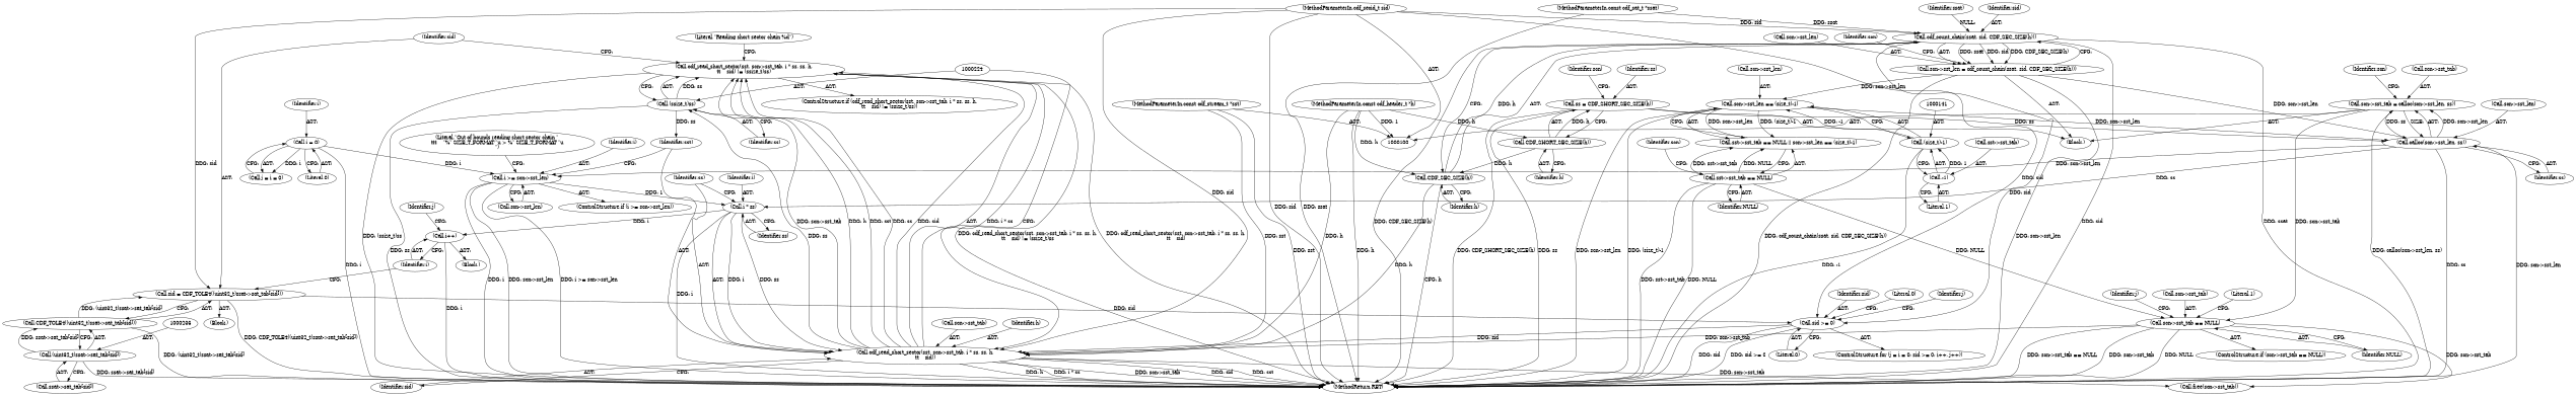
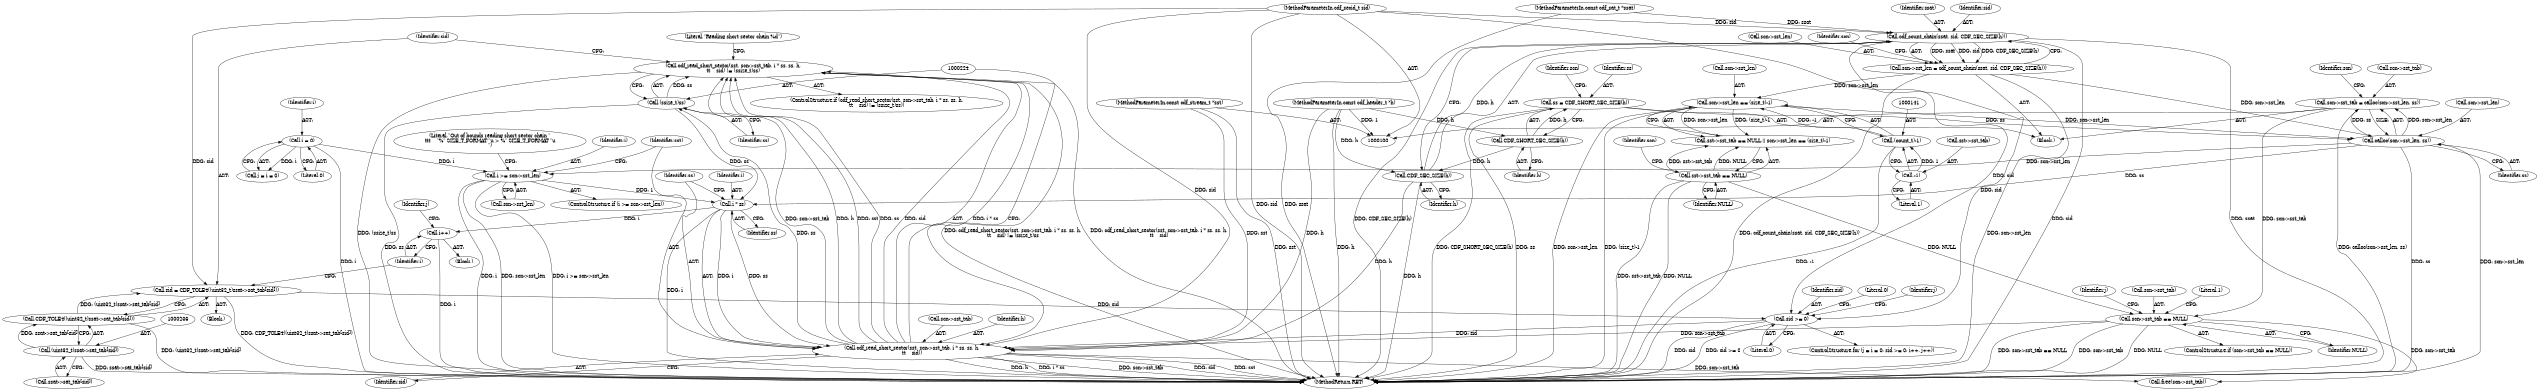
  digraph {
    n1 [label="(Call,cdf_read_short_sector(sst, scn->sst_tab, i * ss, ss, h,\n\t\t    sid) != (ssize_t)ss)"]
    n2 [label="(Call,(ssize_t)ss)"]
    n3 [label="(ControlStructure,if (cdf_read_short_sector(sst, scn->sst_tab, i * ss, ss, h,\n\t\t    sid) != (ssize_t)ss))"]
    n4 [label="(MethodReturn,RET)"]
    n5 [label="(Call,i * ss)"]
    n6 [label="(Identifier,ss)"]
    n7 [label="(Call,cdf_read_short_sector(sst, scn->sst_tab, i * ss, ss, h,\n\t\t    sid))"]
    n8 [label="(Identifier,sid)"]
    n9 [label="(Call,free(scn->sst_tab))"]
    n10 [label="(MethodParameterIn,const cdf_stream_t *sst)"]
    1000100
    n12 [label="(Call,scn->sst_tab == NULL)"]
    n13 [label="(Identifier,NULL)"]
    n14 [label="(ControlStructure,if (scn->sst_tab == NULL))"]
    n15 [label="(Call,scn->sst_tab = calloc(scn->sst_len, ss))"]
    n16 [label="(Call,calloc(scn->sst_len, ss))"]
    n17 [label="(Block,)"]
    n18 [label="(Call,i >= scn->sst_len)"]
    n19 [label="(Identifier,ss)"]
    n20 [label="(Call,i++)"]
    n21 [label="(Identifier,ss)"]
    n22 [label="(ControlStructure,if (i >= scn->sst_len))"]
    n23 [label="(Call,scn->sst_len)"]
    n24 [label="(Call,scn->sst_len = cdf_count_chain(ssat, sid, CDF_SEC_SIZE(h)))"]
    n25 [label="(Call,cdf_count_chain(ssat, sid, CDF_SEC_SIZE(h)))"]
    n26 [label="(Call,scn->sst_len == (size_t)-1)"]
    n27 [label="(Call,CDF_SEC_SIZE(h))"]
    n28 [label="(Call,sid >= 0)"]
-   n29 [label="(Call,(size_t)-1)"]
+   n29 [label="(Call,(count_t)-1)"]
    n30 [label="(Call,sst->sst_tab == NULL || scn->sst_len == (size_t)-1)"]
    n31 [label="(Identifier,h)"]
    n32 [label="(Literal,0)"]
    n33 [label="(ControlStructure,for (j = i = 0; sid >= 0; i++, j++))"]
    n34 [label="(MethodParameterIn,const cdf_sat_t *ssat)"]
    n35 [label="(MethodParameterIn,cdf_secid_t sid)"]
    n36 [label="(Call,sid = CDF_TOLE4((uint32_t)ssat->sat_tab[sid]))"]
    n37 [label="(Call,CDF_TOLE4((uint32_t)ssat->sat_tab[sid]))"]
    n38 [label="(Block,)"]
    n39 [label="(Call,CDF_SHORT_SEC_SIZE(h))"]
    n40 [label="(Call,ss = CDF_SHORT_SEC_SIZE(h))"]
    n41 [label="(Identifier,h)"]
    n42 [label="(MethodParameterIn,const cdf_header_t *h)"]
    n43 [label="(Call,-1)"]
    n44 [label="(Call,sst->sst_tab == NULL)"]
    n45 [label="(Literal,1)"]
    n46 [label="(Identifier,NULL)"]
    n47 [label="(Identifier,i)"]
    n48 [label="(Block,)"]
    n49 [label="(Call,i = 0)"]
    n50 [label="(Literal,0)"]
    n51 [label="(Call,j = i = 0)"]
    n52 [label="(Call,(uint32_t)ssat->sat_tab[sid])"]
    n53 [label="(Call,ssat->sat_tab[sid])"]
    n54 [label="(Literal,\"Out of bounds reading short sector chain \"\n\t\t\t    \"%\" SIZE_T_FORMAT \"u > %\" SIZE_T_FORMAT \"u\n\")"]
    n55 [label="(Literal,0)"]
    n56 [label="(Identifier,scn)"]
    n57 [label="(Identifier,ss)"]
    n58 [label="(Call,scn->sst_len)"]
    n59 [label="(Identifier,sst)"]
    n60 [label="(Call,scn->sst_len)"]
    n61 [label="(Literal,1)"]
    n62 [label="(Identifier,ss)"]
    n63 [label="(Identifier,sid)"]
    n64 [label="(Identifier,i)"]
    n65 [label="(Identifier,j)"]
    n66 [label="(Identifier,sid)"]
    n67 [label="(Identifier,scn)"]
    n68 [label="(Identifier,scn)"]
    n69 [label="(Identifier,j)"]
    n70 [label="(Call,scn->sst_tab)"]
    n71 [label="(Identifier,scn)"]
    n72 [label="(Identifier,ssat)"]
    n73 [label="(Identifier,i)"]
    n74 [label="(Identifier,j)"]
    n75 [label="(Call,scn->sst_tab)"]
    n76 [label="(Literal,\"Reading short sector chain %d\")"]
    n77 [label="(Call,scn->sst_tab)"]
    n78 [label="(Identifier,h)"]
    n79 [label="(Identifier,sid)"]
    n80 [label="(Identifier,i)"]
    n81 [label="(Call,scn->sst_len)"]
    n82 [label="(Call,sst->sst_tab)"]
    1000224
    1000141
    1000236
    n1 -> n2 [label="CFG: "]
    n1 -> n3 [label="AST: "]
    n1 -> n4 [label="DDG: cdf_read_short_sector(sst, scn->sst_tab, i * ss, ss, h,\n\t\t    sid)"]
    n1 -> n4 [label="DDG: (ssize_t)ss"]
    n1 -> n4 [label="DDG: cdf_read_short_sector(sst, scn->sst_tab, i * ss, ss, h,\n\t\t    sid) != (ssize_t)ss"]
    n2 -> n1 [label="AST: "]
    n2 -> n1 [label="DDG: ss"]
    n2 -> n4 [label="DDG: ss"]
-   n2 -> n59 [label="DDG: ss"]
+   n2 -> n5 [label="DDG: ss"]
    n2 -> n6 [label="CFG: "]
    n5 -> n4 [label="DDG: i"]
    n5 -> n7 [label="AST: "]
    n5 -> n7 [label="DDG: i"]
    n5 -> n7 [label="DDG: ss"]
    n5 -> n20 [label="DDG: i"]
    n5 -> n21 [label="CFG: "]
    n6 -> n2 [label="AST: "]
    n7 -> n1 [label="AST: "]
    n7 -> n1 [label="DDG: i * ss"]
    n7 -> n1 [label="DDG: scn->sst_tab"]
    n7 -> n1 [label="DDG: h"]
    n7 -> n1 [label="DDG: sst"]
    n7 -> n1 [label="DDG: ss"]
    n7 -> n1 [label="DDG: sid"]
    n7 -> n2 [label="DDG: ss"]
    n7 -> n4 [label="DDG: h"]
    n7 -> n4 [label="DDG: i * ss"]
    n7 -> n4 [label="DDG: scn->sst_tab"]
    n7 -> n4 [label="DDG: sid"]
    n7 -> n4 [label="DDG: sst"]
    n7 -> n8 [label="CFG: "]
    n7 -> n9 [label="DDG: scn->sst_tab"]
    n8 -> n7 [label="AST: "]
    n10 -> n4 [label="DDG: sst"]
    n10 -> n7 [label="DDG: sst"]
    n10 -> 1000100 [label="AST: "]
    n12 -> n4 [label="DDG: scn->sst_tab == NULL"]
    n12 -> n4 [label="DDG: scn->sst_tab"]
    n12 -> n4 [label="DDG: NULL"]
    n12 -> n7 [label="DDG: scn->sst_tab"]
    n12 -> n9 [label="DDG: scn->sst_tab"]
    n12 -> n13 [label="CFG: "]
    n12 -> n14 [label="AST: "]
    n13 -> n12 [label="AST: "]
    n15 -> n4 [label="DDG: calloc(scn->sst_len, ss)"]
    n15 -> 1000100 [label="AST: "]
    n15 -> n12 [label="DDG: scn->sst_tab"]
    n15 -> n16 [label="SIZE: "]
    n15 -> n17 [label="AST: "]
    n16 -> n4 [label="DDG: scn->sst_len"]
    n16 -> n4 [label="DDG: ss"]
    n16 -> n5 [label="DDG: ss"]
    n16 -> n15 [label="AST: "]
    n16 -> n15 [label="DDG: scn->sst_len"]
    n16 -> n15 [label="DDG: ss"]
    n16 -> n18 [label="DDG: scn->sst_len"]
    n16 -> n19 [label="CFG: "]
    n18 -> n4 [label="DDG: scn->sst_len"]
    n18 -> n4 [label="DDG: i"]
    n18 -> n4 [label="DDG: i >= scn->sst_len"]
    n18 -> n5 [label="DDG: 1"]
    n18 -> n22 [label="AST: "]
    n18 -> n23 [label="CFG: "]
    n19 -> n16 [label="AST: "]
    n20 -> n4 [label="DDG: i"]
    n20 -> n47 [label="CFG: "]
    n20 -> n48 [label="AST: "]
    n21 -> n5 [label="AST: "]
    n23 -> n18 [label="AST: "]
    n24 -> n4 [label="DDG: cdf_count_chain(ssat, sid, CDF_SEC_SIZE(h))"]
    n24 -> n4 [label="DDG: scn->sst_len"]
    n24 -> n16 [label="DDG: scn->sst_len"]
    n24 -> n17 [label="AST: "]
    n24 -> n25 [label="CFG: "]
    n24 -> n26 [label="DDG: scn->sst_len"]
    n25 -> n4 [label="DDG: sid"]
    n25 -> n4 [label="DDG: ssat"]
    n25 -> n4 [label="DDG: CDF_SEC_SIZE(h)"]
    n25 -> n24 [label="AST: "]
    n25 -> n24 [label="DDG: ssat"]
    n25 -> n24 [label="DDG: sid"]
    n25 -> n24 [label="DDG: CDF_SEC_SIZE(h)"]
    n25 -> n27 [label="CFG: "]
    n25 -> n28 [label="DDG: sid"]
    n26 -> n4 [label="DDG: (size_t)-1"]
    n26 -> n4 [label="DDG: scn->sst_len"]
    n26 -> n16 [label="DDG: scn->sst_len"]
    n26 -> n29 [label="CFG: "]
    n26 -> n30 [label="AST: "]
    n26 -> n30 [label="DDG: scn->sst_len"]
    n26 -> n30 [label="DDG: (size_t)-1"]
-   n27 -> n4 [label="CFG: h"]
+   n27 -> n4 [label="DDG: h"]
    n27 -> n7 [label="DDG: h"]
    n27 -> n25 [label="AST: "]
    n27 -> n25 [label="DDG: h"]
    n27 -> n31 [label="CFG: "]
    n28 -> n4 [label="DDG: sid"]
    n28 -> n4 [label="DDG: sid >= 0"]
    n28 -> n7 [label="DDG: sid"]
    n28 -> n32 [label="CFG: "]
    n28 -> n33 [label="AST: "]
    n29 -> n4 [label="DDG: -1"]
    n29 -> n26 [label="AST: "]
    n29 -> n26 [label="DDG: -1"]
    n29 -> n43 [label="CFG: "]
    n30 -> n26 [label="CFG: "]
    n30 -> n44 [label="CFG: "]
    n31 -> n27 [label="AST: "]
    n32 -> n28 [label="AST: "]
    n34 -> n4 [label="DDG: ssat"]
    n34 -> n25 [label="DDG: ssat"]
    n35 -> n4 [label="DDG: sid"]
    n35 -> n7 [label="DDG: sid"]
    n35 -> 1000100 [label="AST: "]
    n35 -> n25 [label="DDG: sid"]
    n35 -> n28 [label="DDG: sid"]
    n35 -> n36 [label="DDG: sid"]
    n36 -> n4 [label="DDG: CDF_TOLE4((uint32_t)ssat->sat_tab[sid])"]
    n36 -> n28 [label="DDG: sid"]
    n36 -> n37 [label="CFG: "]
    n36 -> n38 [label="AST: "]
    n37 -> n4 [label="DDG: (uint32_t)ssat->sat_tab[sid]"]
    n37 -> n36 [label="AST: "]
    n37 -> n36 [label="DDG: (uint32_t)ssat->sat_tab[sid]"]
    n37 -> n52 [label="CFG: "]
    n39 -> n27 [label="DDG: h"]
    n39 -> n40 [label="AST: "]
    n39 -> n40 [label="DDG: h"]
    n39 -> n41 [label="CFG: "]
    n40 -> n4 [label="DDG: ss"]
    n40 -> n4 [label="DDG: CDF_SHORT_SEC_SIZE(h)"]
    n40 -> n16 [label="DDG: ss"]
    n40 -> n17 [label="AST: "]
    n40 -> n39 [label="CFG: "]
    n41 -> n39 [label="AST: "]
    n42 -> n4 [label="DDG: h"]
    n42 -> n7 [label="DDG: h"]
    n42 -> 1000100 [label="DDG: 1"]
    n42 -> n27 [label="DDG: h"]
    n42 -> n39 [label="DDG: h"]
    n43 -> n29 [label="AST: "]
    n43 -> n29 [label="DDG: 1"]
    n43 -> n45 [label="CFG: "]
    n44 -> n4 [label="DDG: sst->sst_tab"]
    n44 -> n4 [label="DDG: NULL"]
    n44 -> n12 [label="DDG: NULL"]
    n44 -> n30 [label="AST: "]
    n44 -> n30 [label="DDG: sst->sst_tab"]
    n44 -> n30 [label="DDG: NULL"]
    n44 -> n46 [label="CFG: "]
    n45 -> n43 [label="AST: "]
    n46 -> n44 [label="AST: "]
    n47 -> n20 [label="AST: "]
    n47 -> n36 [label="CFG: "]
    n49 -> n4 [label="DDG: i"]
    n49 -> n18 [label="DDG: i"]
    n49 -> n50 [label="CFG: "]
    n49 -> n51 [label="AST: "]
    n49 -> n51 [label="DDG: i"]
    n50 -> n49 [label="AST: "]
    n51 -> n49 [label="CFG: "]
    n52 -> n4 [label="DDG: ssat->sat_tab[sid]"]
    n52 -> n37 [label="AST: "]
    n52 -> n37 [label="DDG: ssat->sat_tab[sid]"]
    n52 -> n53 [label="CFG: "]
    n53 -> n52 [label="AST: "]
    n54 -> n18 [label="CFG: "]
    n55 -> n28 [label="CFG: "]
    n56 -> n40 [label="CFG: "]
    n57 -> n5 [label="CFG: "]
    n57 -> n7 [label="AST: "]
    n58 -> n26 [label="AST: "]
    n59 -> n7 [label="AST: "]
    n59 -> n18 [label="CFG: "]
    n60 -> n24 [label="AST: "]
    n61 -> n12 [label="CFG: "]
    n62 -> n40 [label="AST: "]
    n63 -> n1 [label="CFG: "]
    n63 -> n36 [label="AST: "]
    n64 -> n5 [label="AST: "]
    n65 -> n28 [label="CFG: "]
    n66 -> n28 [label="AST: "]
    n67 -> n24 [label="CFG: "]
    n68 -> n15 [label="CFG: "]
    n69 -> n12 [label="CFG: "]
    n70 -> n7 [label="AST: "]
    n71 -> n44 [label="CFG: "]
-   n72 -> n25 [label="NULL: "]
+   n72 -> n25 [label="AST: "]
    n73 -> n49 [label="AST: "]
    n74 -> n20 [label="CFG: "]
    n75 -> n15 [label="AST: "]
    n76 -> n1 [label="CFG: "]
    n77 -> n12 [label="AST: "]
    n78 -> n7 [label="AST: "]
    n79 -> n25 [label="AST: "]
    n80 -> n18 [label="AST: "]
    n81 -> n16 [label="AST: "]
    n82 -> n43 [label="AST: "]
    1000224 -> n2 [label="AST: "]
    1000224 -> n7 [label="CFG: "]
    1000141 -> n29 [label="AST: "]
    1000236 -> n52 [label="AST: "]
  }
